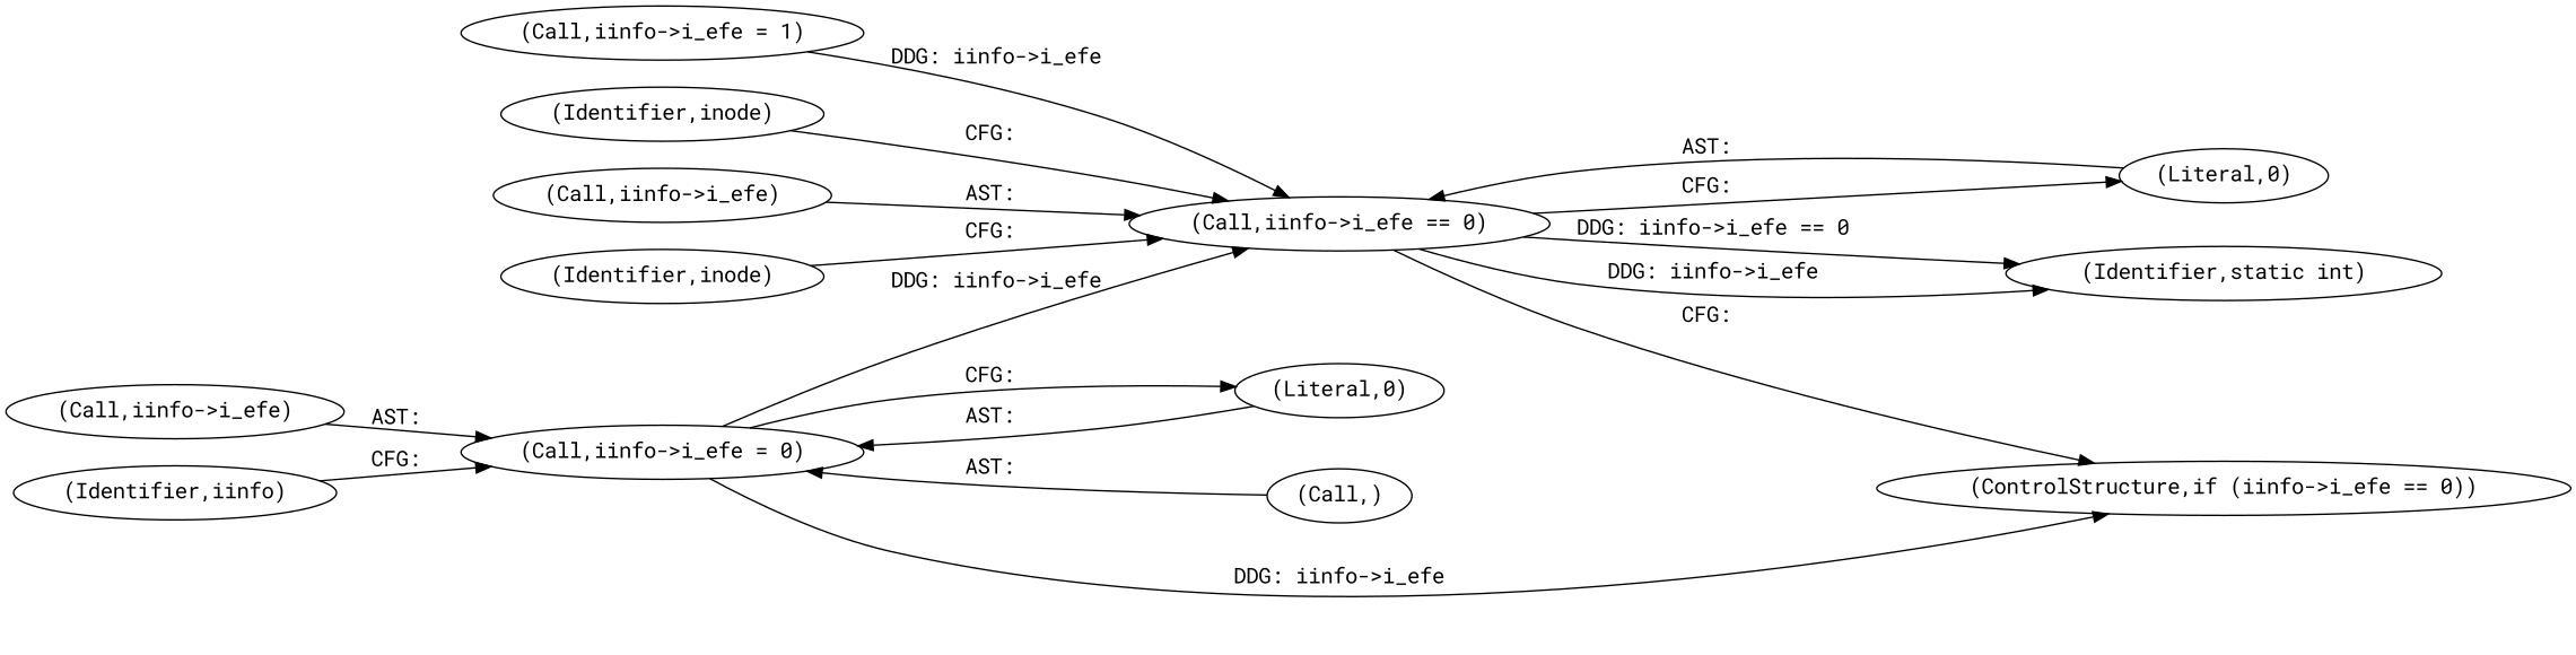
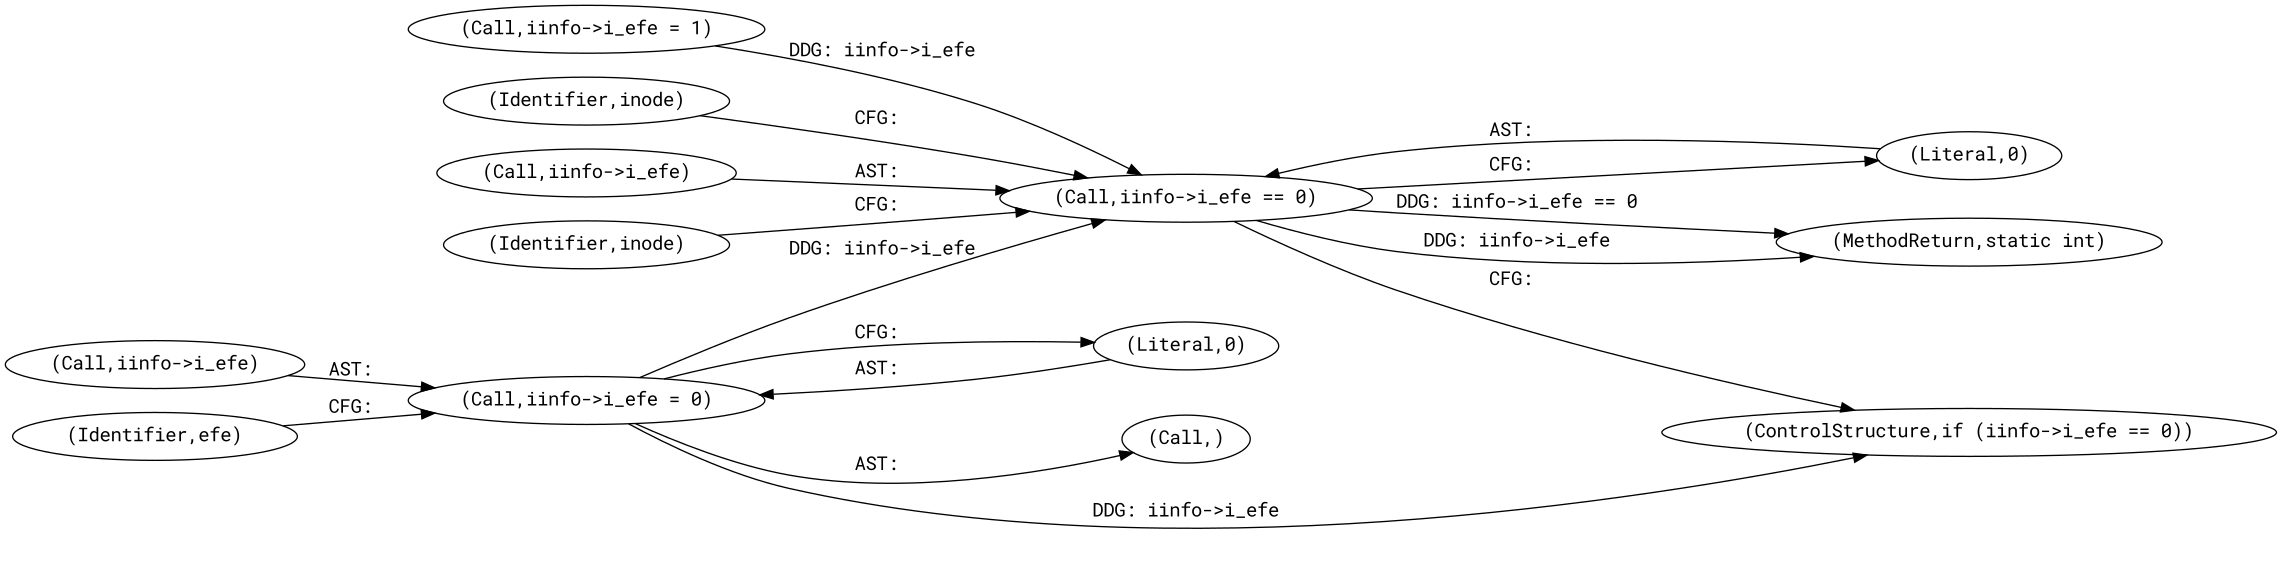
  digraph {
    fontname="Roboto Mono"
    rankdir=LR
    node [fontname="Roboto Mono"]
    edge [fontname="Roboto Mono"]
    n1 [label="(Call,iinfo->i_efe = 0)"]
    n2 [label="(Call,iinfo->i_efe == 0)"]
    n3 [label="(Call,)"]
    n4 [label="(Literal,0)"]
    n5 [label="(ControlStructure,if (iinfo->i_efe == 0))"]
-   n6 [label="(Identifier,static int)"]
+   n6 [label="(MethodReturn,static int)"]
    n7 [label="(Literal,0)"]
    n8 [label="(Call,iinfo->i_efe = 1)"]
    n9 [label="(Identifier,inode)"]
    n10 [label="(Call,iinfo->i_efe)"]
-   n11 [label="(Identifier,iinfo)"]
+   n11 [label="(Identifier,efe)"]
    n12 [label="(Call,iinfo->i_efe)"]
    n13 [label="(Identifier,inode)"]
    n1 -> n2 [label="DDG: iinfo->i_efe"]
-   n3 -> n1 [label="AST: "]
+   n1 -> n3 [label="AST: "]
    n1 -> n4 [label="CFG: "]
    n1 -> n5 [label="DDG: iinfo->i_efe"]
    n2 -> n5 [label="CFG: "]
    n2 -> n6 [label="DDG: iinfo->i_efe == 0"]
    n2 -> n6 [label="DDG: iinfo->i_efe"]
    n2 -> n7 [label="CFG: "]
    n4 -> n1 [label="AST: "]
    n7 -> n2 [label="AST: "]
    n8 -> n2 [label="DDG: iinfo->i_efe"]
    n9 -> n2 [label="CFG: "]
    n10 -> n1 [label="AST: "]
    n11 -> n1 [label="CFG: "]
    n12 -> n2 [label="AST: "]
    n13 -> n2 [label="CFG: "]
  }
